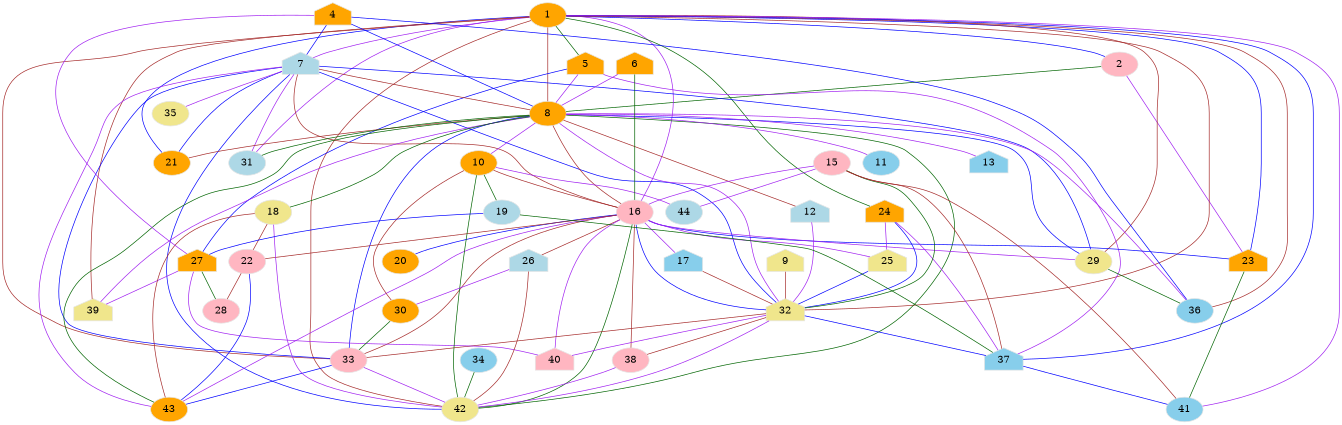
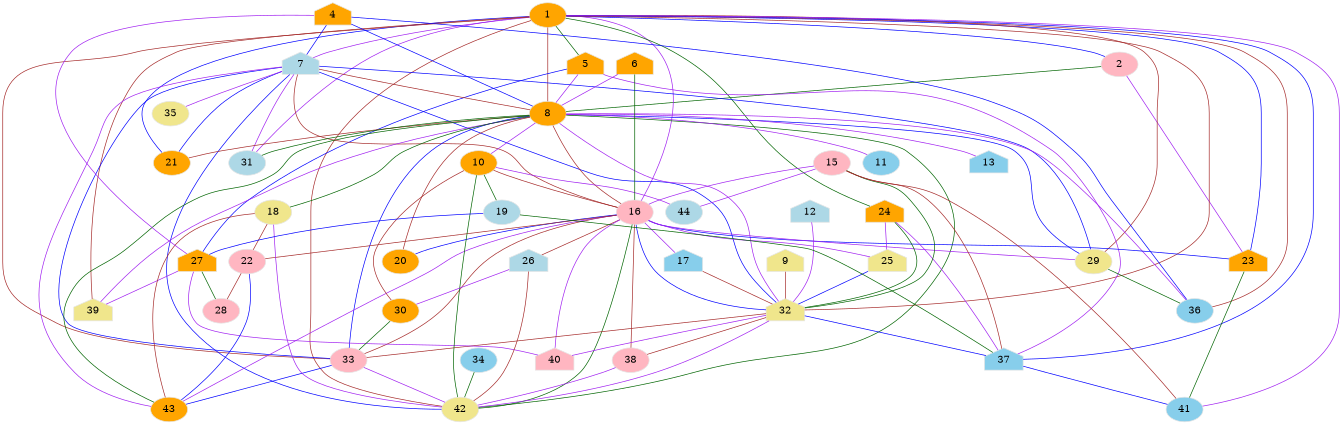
  graph {
    node [color=gray90 fillcolor=orange shape=ellipse style=filled]
    edge [color=purple weight=1.0]
    2 [fillcolor=lightpink]
    1
    5 [shape=house]
    7 [fillcolor=lightblue shape=house]
    8
    16 [fillcolor=lightpink]
    21
    23 [shape=house]
    24 [shape=house]
    29 [fillcolor=khaki]
    31 [fillcolor=lightblue]
    32 [fillcolor=khaki shape=house]
    33 [fillcolor=lightpink]
    36 [fillcolor=skyblue]
    37 [fillcolor=skyblue shape=house]
    39 [fillcolor=khaki shape=house]
    41 [fillcolor=skyblue]
    42 [fillcolor=khaki]
    27 [shape=house]
    35 [fillcolor=khaki]
    43
    10
    11 [fillcolor=skyblue]
    12 [fillcolor=lightblue shape=house]
    13 [fillcolor=skyblue shape=house]
    18 [fillcolor=khaki]
    17 [fillcolor=skyblue shape=house]
    20
    22 [fillcolor=lightpink]
    25 [fillcolor=khaki shape=house]
    26 [fillcolor=lightblue shape=house]
    38 [fillcolor=lightpink]
    40 [fillcolor=lightpink shape=house]
    4 [shape=house]
    28 [fillcolor=lightpink]
    6 [shape=house]
    19 [fillcolor=lightblue]
    30
    44 [fillcolor=lightblue]
    9 [fillcolor=khaki shape=house]
    15 [fillcolor=lightpink]
    34 [fillcolor=skyblue]
    2 -- 8 [color=darkgreen]
    2 -- 23
    1 -- 2 [color=blue]
    1 -- 5 [color=darkgreen]
    1 -- 7 [weight=4.0]
    1 -- 8 [color=brown weight=6.0]
    1 -- 16 [weight=5.0]
    1 -- 21 [color=blue]
    1 -- 23 [color=blue]
    1 -- 24 [color=darkgreen weight=2.0]
    1 -- 29 [color=brown]
    1 -- 31 [weight=3.0]
    1 -- 32 [color=brown weight=6.0]
    1 -- 33 [color=brown weight=5.0]
    1 -- 36 [color=brown weight=2.0]
    1 -- 37 [color=blue]
    1 -- 39 [color=brown]
    1 -- 41
    1 -- 42 [color=brown weight=4.0]
    5 -- 8
    5 -- 37
    5 -- 27 [color=blue]
    7 -- 8 [color=brown]
    7 -- 16 [color=brown]
    7 -- 21 [color=blue]
    7 -- 29 [color=blue]
    7 -- 31
    7 -- 32 [color=blue weight=2.0]
    7 -- 33 [color=blue]
    7 -- 42 [color=blue]
    7 -- 35
    7 -- 43
    8 -- 16 [color=brown]
    8 -- 21 [color=brown]
    8 -- 29 [color=blue]
    8 -- 31 [color=darkgreen]
    8 -- 32
    8 -- 33 [color=blue weight=2.0]
    8 -- 36
    8 -- 39
    8 -- 42 [color=darkgreen weight=2.0]
    8 -- 43 [color=darkgreen]
    8 -- 10
    8 -- 11
-   8 -- 12 [color=brown]
+   8 -- 20 [color=brown]
    8 -- 13
    8 -- 18 [color=darkgreen]
    16 -- 23 [color=blue]
    16 -- 29 [weight=2.0]
    16 -- 32 [color=blue weight=2.0]
    16 -- 33 [color=brown]
    16 -- 42 [color=darkgreen]
    16 -- 43
    16 -- 17
    16 -- 20 [color=blue]
    16 -- 22 [color=brown]
    16 -- 25
    16 -- 26 [color=brown]
    16 -- 38 [color=brown]
    16 -- 40
    23 -- 41 [color=darkgreen]
-   24 -- 32 [color=blue]
+   24 -- 32 [color=darkgreen]
    24 -- 37
    24 -- 25
    29 -- 36 [color=darkgreen]
    32 -- 33 [color=brown]
    32 -- 37 [color=blue]
    32 -- 42 [weight=2.0]
    32 -- 38 [color=brown]
    32 -- 40
    33 -- 42
    33 -- 43 [color=blue]
    37 -- 41 [color=blue]
    27 -- 39 [weight=2.0]
    27 -- 40
    27 -- 28 [color=darkgreen]
    10 -- 16 [color=brown]
    10 -- 42 [color=darkgreen]
    10 -- 19 [color=darkgreen]
    10 -- 30 [color=brown]
    10 -- 44
    12 -- 32
    18 -- 42
    18 -- 43 [color=brown]
    18 -- 22 [color=brown]
    17 -- 32 [color=brown]
    22 -- 43 [color=blue]
    22 -- 28 [color=brown]
    25 -- 32 [color=blue]
    26 -- 42 [color=brown]
    26 -- 30
    38 -- 42
    4 -- 7 [color=blue]
    4 -- 8 [color=blue]
    4 -- 36 [color=blue]
    4 -- 27
    6 -- 8
    6 -- 16 [color=darkgreen]
    19 -- 37 [color=darkgreen]
    19 -- 27 [color=blue]
    30 -- 33 [color=darkgreen]
    9 -- 32 [color=brown]
    15 -- 16
    15 -- 32 [color=darkgreen]
    15 -- 37 [color=brown]
    15 -- 41 [color=brown]
    15 -- 44
    34 -- 42 [color=darkgreen]
  }
